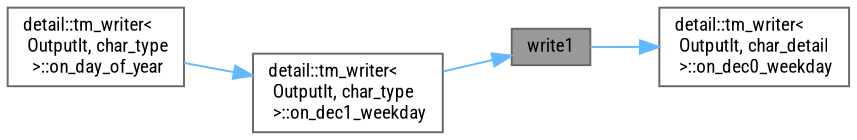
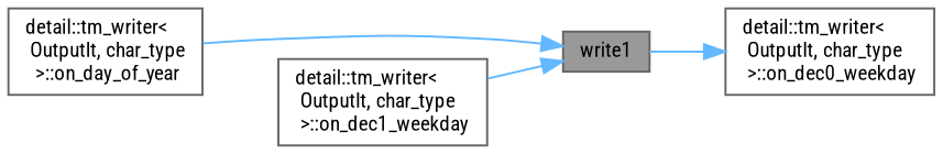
  digraph {
    fontname="Roboto Condensed"
    rankdir=RL
    node [color=grey40 fillcolor=white fontname="Roboto Condensed" fontsize=10 shape=box style=filled]
    edge [color=steelblue1 dir=back fontname="Roboto Condensed" fontsize=10 labelfontname=Helvetica labelfontsize=10 style=solid]
    n1 [color=gray40 fillcolor=grey60 fontcolor=black height=0.2 label=write1 width=0.4]
    n2 [height=0.2 label="detail::tm_writer\<\l OutputIt, char_type\l \>::on_day_of_year" width=0.4]
    n3 [height=0.2 label="detail::tm_writer\<\l OutputIt, char_type\l \>::on_dec1_weekday" width=0.4]
-   n4 [height=0.2 label="detail::tm_writer\<\l OutputIt, char_detail\l \>::on_dec0_weekday" width=0.4]
-   n3 -> n2
+   n4 [height=0.2 label="detail::tm_writer\<\l OutputIt, char_type\l \>::on_dec0_weekday" width=0.4]
+   n1 -> n2
    n1 -> n3
    n4 -> n1
  }
